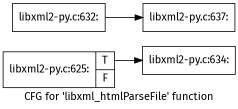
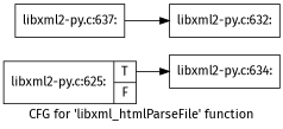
  digraph {
    fontname="Fira Sans"
    label="CFG for 'libxml_htmlParseFile' function"
    rankdir=LR
    node [fontname="Fira Sans" shape=record]
    edge [fontname="Fira Sans"]
    n1 [label="{libxml2-py.c:625:|{<s0>T|<s1>F}}"]
    n2 [label="{libxml2-py.c:634:}"]
    n3 [label="{libxml2-py.c:632:}"]
    n4 [label="{libxml2-py.c:637:}"]
    n1 -> n2 [tailport=s0]
-   n3 -> n4
+   n4 -> n3
  }
